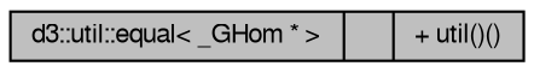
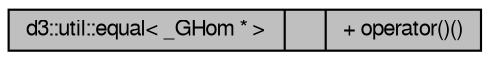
  digraph {
    rankdir=LR
-   n1 [color=black fillcolor=grey75 fontcolor=black fontname=FreeSans fontsize=10 height=0.2 label="{d3::util::equal\< _GHom * \>\n||+ util()()\l}" shape=record style=filled width=0.4]
+   n1 [color=black fillcolor=grey75 fontcolor=black fontname=FreeSans fontsize=10 height=0.2 label="{d3::util::equal\< _GHom * \>\n||+ operator()()\l}" shape=record style=filled width=0.4]
  }
